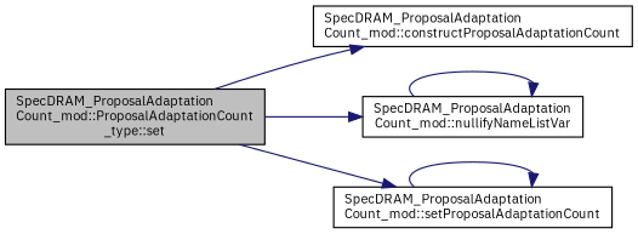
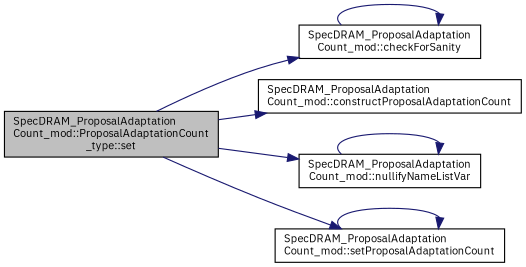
  digraph {
    rankdir=LR
    fontname="IBM Plex Sans"
    node [color=black fillcolor=white fontname="IBM Plex Sans" fontsize=10 shape=record style=filled]
    edge [color=midnightblue fontname="IBM Plex Sans" fontsize=10 labelfontname=Helvetica labelfontsize=10 style=solid]
    n1 [fillcolor=grey75 fontcolor=black height=0.2 label="SpecDRAM_ProposalAdaptation\lCount_mod::ProposalAdaptationCount\l_type::set" width=0.4]
+   n2 [height=0.2 label="SpecDRAM_ProposalAdaptation\lCount_mod::checkForSanity" width=0.4]
    n3 [height=0.2 label="SpecDRAM_ProposalAdaptation\lCount_mod::constructProposalAdaptationCount" width=0.4]
    n4 [height=0.2 label="SpecDRAM_ProposalAdaptation\lCount_mod::nullifyNameListVar" width=0.4]
    n5 [height=0.2 label="SpecDRAM_ProposalAdaptation\lCount_mod::setProposalAdaptationCount" width=0.4]
+   n1 -> n2
    n1 -> n3
    n1 -> n4
    n1 -> n5
+   n2 -> n2
    n4 -> n4
    n5 -> n5
  }
